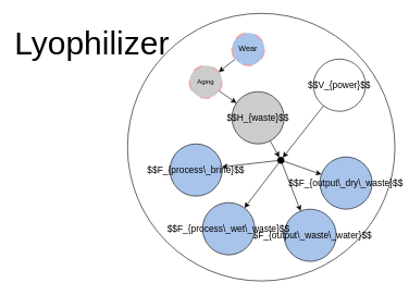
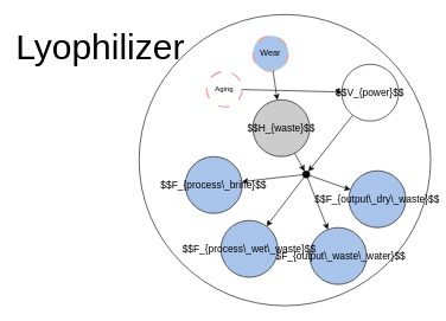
  <mxCell id="0" />
  <mxCell id="1" parent="0" />
  <mxCell id="2" value="" style="ellipse;whiteSpace=wrap;html=1;strokeColor=#000000;" vertex="1" parent="1"><mxGeometry x="195" y="20" width="410" height="410" as="geometry" /></mxCell>
  <mxCell id="3" value="Lyophilizer" style="text;whiteSpace=wrap;html=1;fillColor=none;fontSize=50;" vertex="1" parent="1"><mxGeometry x="20" y="30" width="270" height="40" as="geometry" /></mxCell>
  <mxCell id="4" value="&lt;font style=&quot;font-size: 14px;&quot;&gt;$$F_{process\_brine}$$&lt;/font&gt;" style="ellipse;whiteSpace=wrap;html=1;aspect=fixed;fillColor=#A9C4EB;" vertex="1" parent="1"><mxGeometry x="260" y="220" width="80" height="80" as="geometry" /></mxCell>
- <mxCell id="5" value="&lt;font style=&quot;font-size: 10px;&quot;&gt;Aging&lt;/font&gt;" style="ellipse;whiteSpace=wrap;html=1;aspect=fixed;fillColor=#cccccc;strokeColor=#F19C99;strokeWidth=2;dashed=1;dashPattern=8 8;" vertex="1" parent="1"><mxGeometry x="290" y="100" width="50" height="50" as="geometry" /></mxCell>
+ <mxCell id="5" value="&lt;font style=&quot;font-size: 10px;&quot;&gt;Aging&lt;/font&gt;" style="ellipse;whiteSpace=wrap;html=1;aspect=fixed;fillColor=#FFFFFF;strokeColor=#F19C99;strokeWidth=2;dashed=1;dashPattern=8 8;" vertex="1" parent="1"><mxGeometry x="290" y="100" width="50" height="50" as="geometry" /></mxCell>
  <mxCell id="6" value="&lt;font style=&quot;font-size: 14px;&quot;&gt;$$V_{power}$$&lt;/font&gt;" style="ellipse;whiteSpace=wrap;html=1;aspect=fixed;fillColor=#FFFFFF;strokeColor=#080505;strokeWidth=1;" vertex="1" parent="1"><mxGeometry x="480" y="90" width="80" height="80" as="geometry" /></mxCell>
  <mxCell id="7" value="&lt;font style=&quot;font-size: 14px;&quot;&gt;$$H_{waste}$$&lt;/font&gt;" style="ellipse;whiteSpace=wrap;html=1;aspect=fixed;fillColor=#CCCCCC;" vertex="1" parent="1"><mxGeometry x="355" y="140" width="80" height="80" as="geometry" /></mxCell>
  <mxCell id="8" value="&lt;font style=&quot;font-size: 14px;&quot;&gt;$$F_{output\_waste\_water}$$&lt;/font&gt;" style="ellipse;whiteSpace=wrap;html=1;aspect=fixed;fillColor=#A9C4EB;" vertex="1" parent="1"><mxGeometry x="435" y="320" width="80" height="80" as="geometry" /></mxCell>
- <mxCell id="9" value="" style="endArrow=classic;html=1;rounded=0;" edge="1" parent="1" source="5" target="7"><mxGeometry width="50" height="50" relative="1" as="geometry"><mxPoint x="270" y="290" as="sourcePoint" /><mxPoint x="320" y="240" as="targetPoint" /></mxGeometry></mxCell>
+ <mxCell id="9" value="" style="endArrow=classic;html=1;rounded=0;" edge="1" parent="1" source="5" target="6"><mxGeometry width="50" height="50" relative="1" as="geometry"><mxPoint x="270" y="290" as="sourcePoint" /><mxPoint x="320" y="240" as="targetPoint" /></mxGeometry></mxCell>
  <mxCell id="10" value="" style="ellipse;whiteSpace=wrap;html=1;aspect=fixed;fillColor=#000000;strokeColor=#000000;" vertex="1" parent="1"><mxGeometry x="425" y="240" width="10" height="10" as="geometry" /></mxCell>
  <mxCell id="11" value="" style="endArrow=classic;html=1;rounded=0;" edge="1" parent="1" source="7" target="10"><mxGeometry width="50" height="50" relative="1" as="geometry"><mxPoint x="435" y="215.5" as="sourcePoint" /><mxPoint x="480" y="234.5" as="targetPoint" /></mxGeometry></mxCell>
  <mxCell id="12" value="" style="endArrow=classic;html=1;rounded=0;" edge="1" parent="1" source="6" target="10"><mxGeometry width="50" height="50" relative="1" as="geometry"><mxPoint x="450" y="200" as="sourcePoint" /><mxPoint x="495" y="219" as="targetPoint" /></mxGeometry></mxCell>
  <mxCell id="13" value="" style="endArrow=classic;html=1;rounded=0;" edge="1" parent="1" source="10" target="8"><mxGeometry width="50" height="50" relative="1" as="geometry"><mxPoint x="450" y="286" as="sourcePoint" /><mxPoint x="501" y="300" as="targetPoint" /></mxGeometry></mxCell>
  <mxCell id="14" value="" style="endArrow=classic;html=1;rounded=0;" edge="1" parent="1" source="10" target="4"><mxGeometry width="50" height="50" relative="1" as="geometry"><mxPoint x="409" y="250" as="sourcePoint" /><mxPoint x="460" y="264" as="targetPoint" /></mxGeometry></mxCell>
  <mxCell id="15" value="Wear" style="ellipse;whiteSpace=wrap;html=1;aspect=fixed;fillColor=#a9c4eb;strokeColor=#F19C99;strokeWidth=2;dashed=1;dashPattern=8 8;" vertex="1" parent="1"><mxGeometry x="355" y="50" width="50" height="50" as="geometry" /></mxCell>
- <mxCell id="16" value="" style="endArrow=classic;html=1;rounded=0;" edge="1" parent="1" source="15" target="5"><mxGeometry width="50" height="50" relative="1" as="geometry"><mxPoint x="278" y="195" as="sourcePoint" /><mxPoint x="323" y="214" as="targetPoint" /></mxGeometry></mxCell>
+ <mxCell id="16" value="" style="endArrow=classic;html=1;rounded=0;" edge="1" parent="1" source="15" target="7"><mxGeometry width="50" height="50" relative="1" as="geometry"><mxPoint x="278" y="195" as="sourcePoint" /><mxPoint x="323" y="214" as="targetPoint" /></mxGeometry></mxCell>
  <mxCell id="17" value="&lt;font style=&quot;font-size: 14px;&quot;&gt;$$F_{output\_dry\_waste}$$&lt;/font&gt;" style="ellipse;whiteSpace=wrap;html=1;aspect=fixed;fillColor=#A9C4EB;" vertex="1" parent="1"><mxGeometry x="490" y="240" width="80" height="80" as="geometry" /></mxCell>
  <mxCell id="18" value="" style="endArrow=classic;html=1;rounded=0;" edge="1" parent="1" source="10" target="17"><mxGeometry width="50" height="50" relative="1" as="geometry"><mxPoint x="440" y="260" as="sourcePoint" /><mxPoint x="410" y="333" as="targetPoint" /></mxGeometry></mxCell>
  <mxCell id="19" value="&lt;font style=&quot;font-size: 14px;&quot;&gt;$$F_{process\_wet\_waste}$$&lt;/font&gt;" style="ellipse;whiteSpace=wrap;html=1;aspect=fixed;fillColor=#A9C4EB;" vertex="1" parent="1"><mxGeometry x="310" y="310" width="80" height="80" as="geometry" /></mxCell>
  <mxCell id="20" value="" style="endArrow=classic;html=1;rounded=0;" edge="1" parent="1" source="10" target="19"><mxGeometry width="50" height="50" relative="1" as="geometry"><mxPoint x="442" y="260" as="sourcePoint" /><mxPoint x="469" y="323" as="targetPoint" /></mxGeometry></mxCell>
